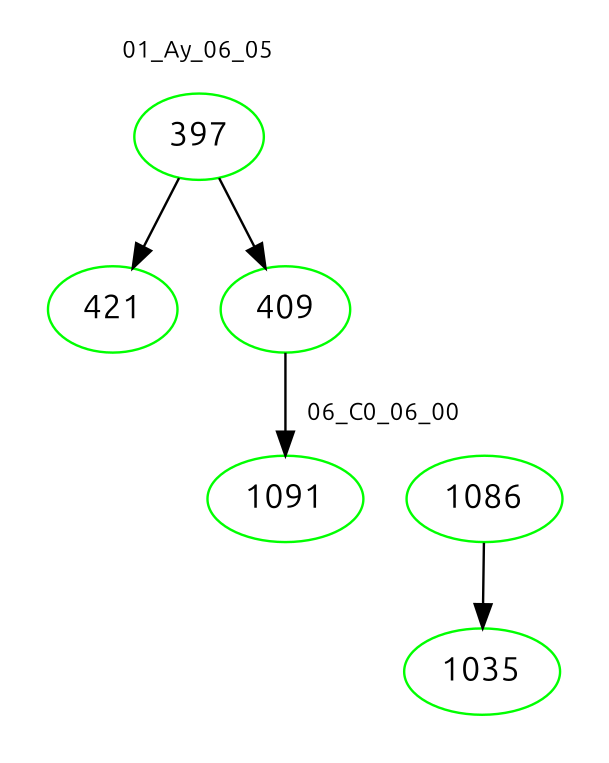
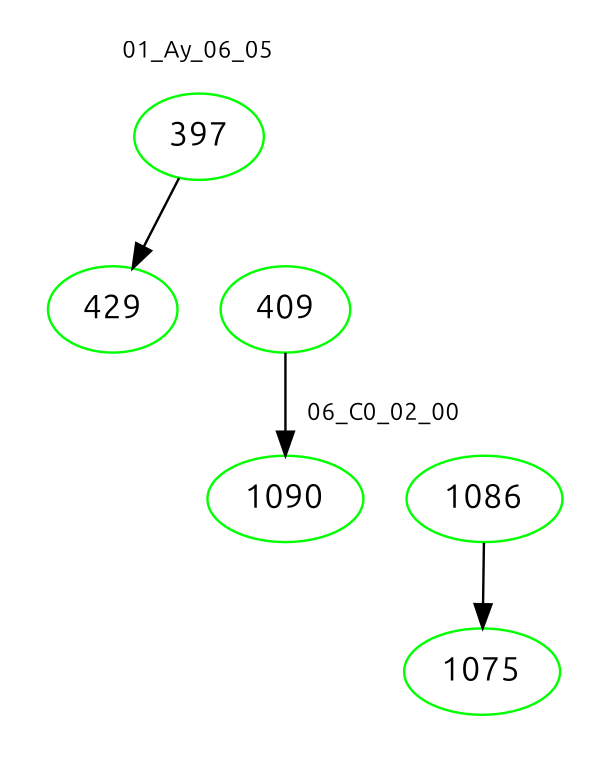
  digraph {
    fontname=Ubuntu
    node [color=green fontname=Ubuntu]
    edge [color=black fontname=Ubuntu]
    n1 [label=397]
-   n2 [label=421]
+   n2 [label=429]
    n3 [label=409]
    n4 [label=1086]
-   n5 [label=1035]
-   n6 [label=1091]
+   n5 [label=1075]
+   n6 [label=1090]
    subgraph cluster_1 {
      color=white
      fontsize=10
      label="01_Ay_06_05"
      n1
      n2
      n3
    }
    subgraph cluster_2 {
      color=white
      fontsize=10
-     label="06_C0_06_00"
+     label="06_C0_02_00"
      n4
      n5
      n6
    }
    n1 -> n2
-   n1 -> n3
    n3 -> n6
    n4 -> n5
  }
